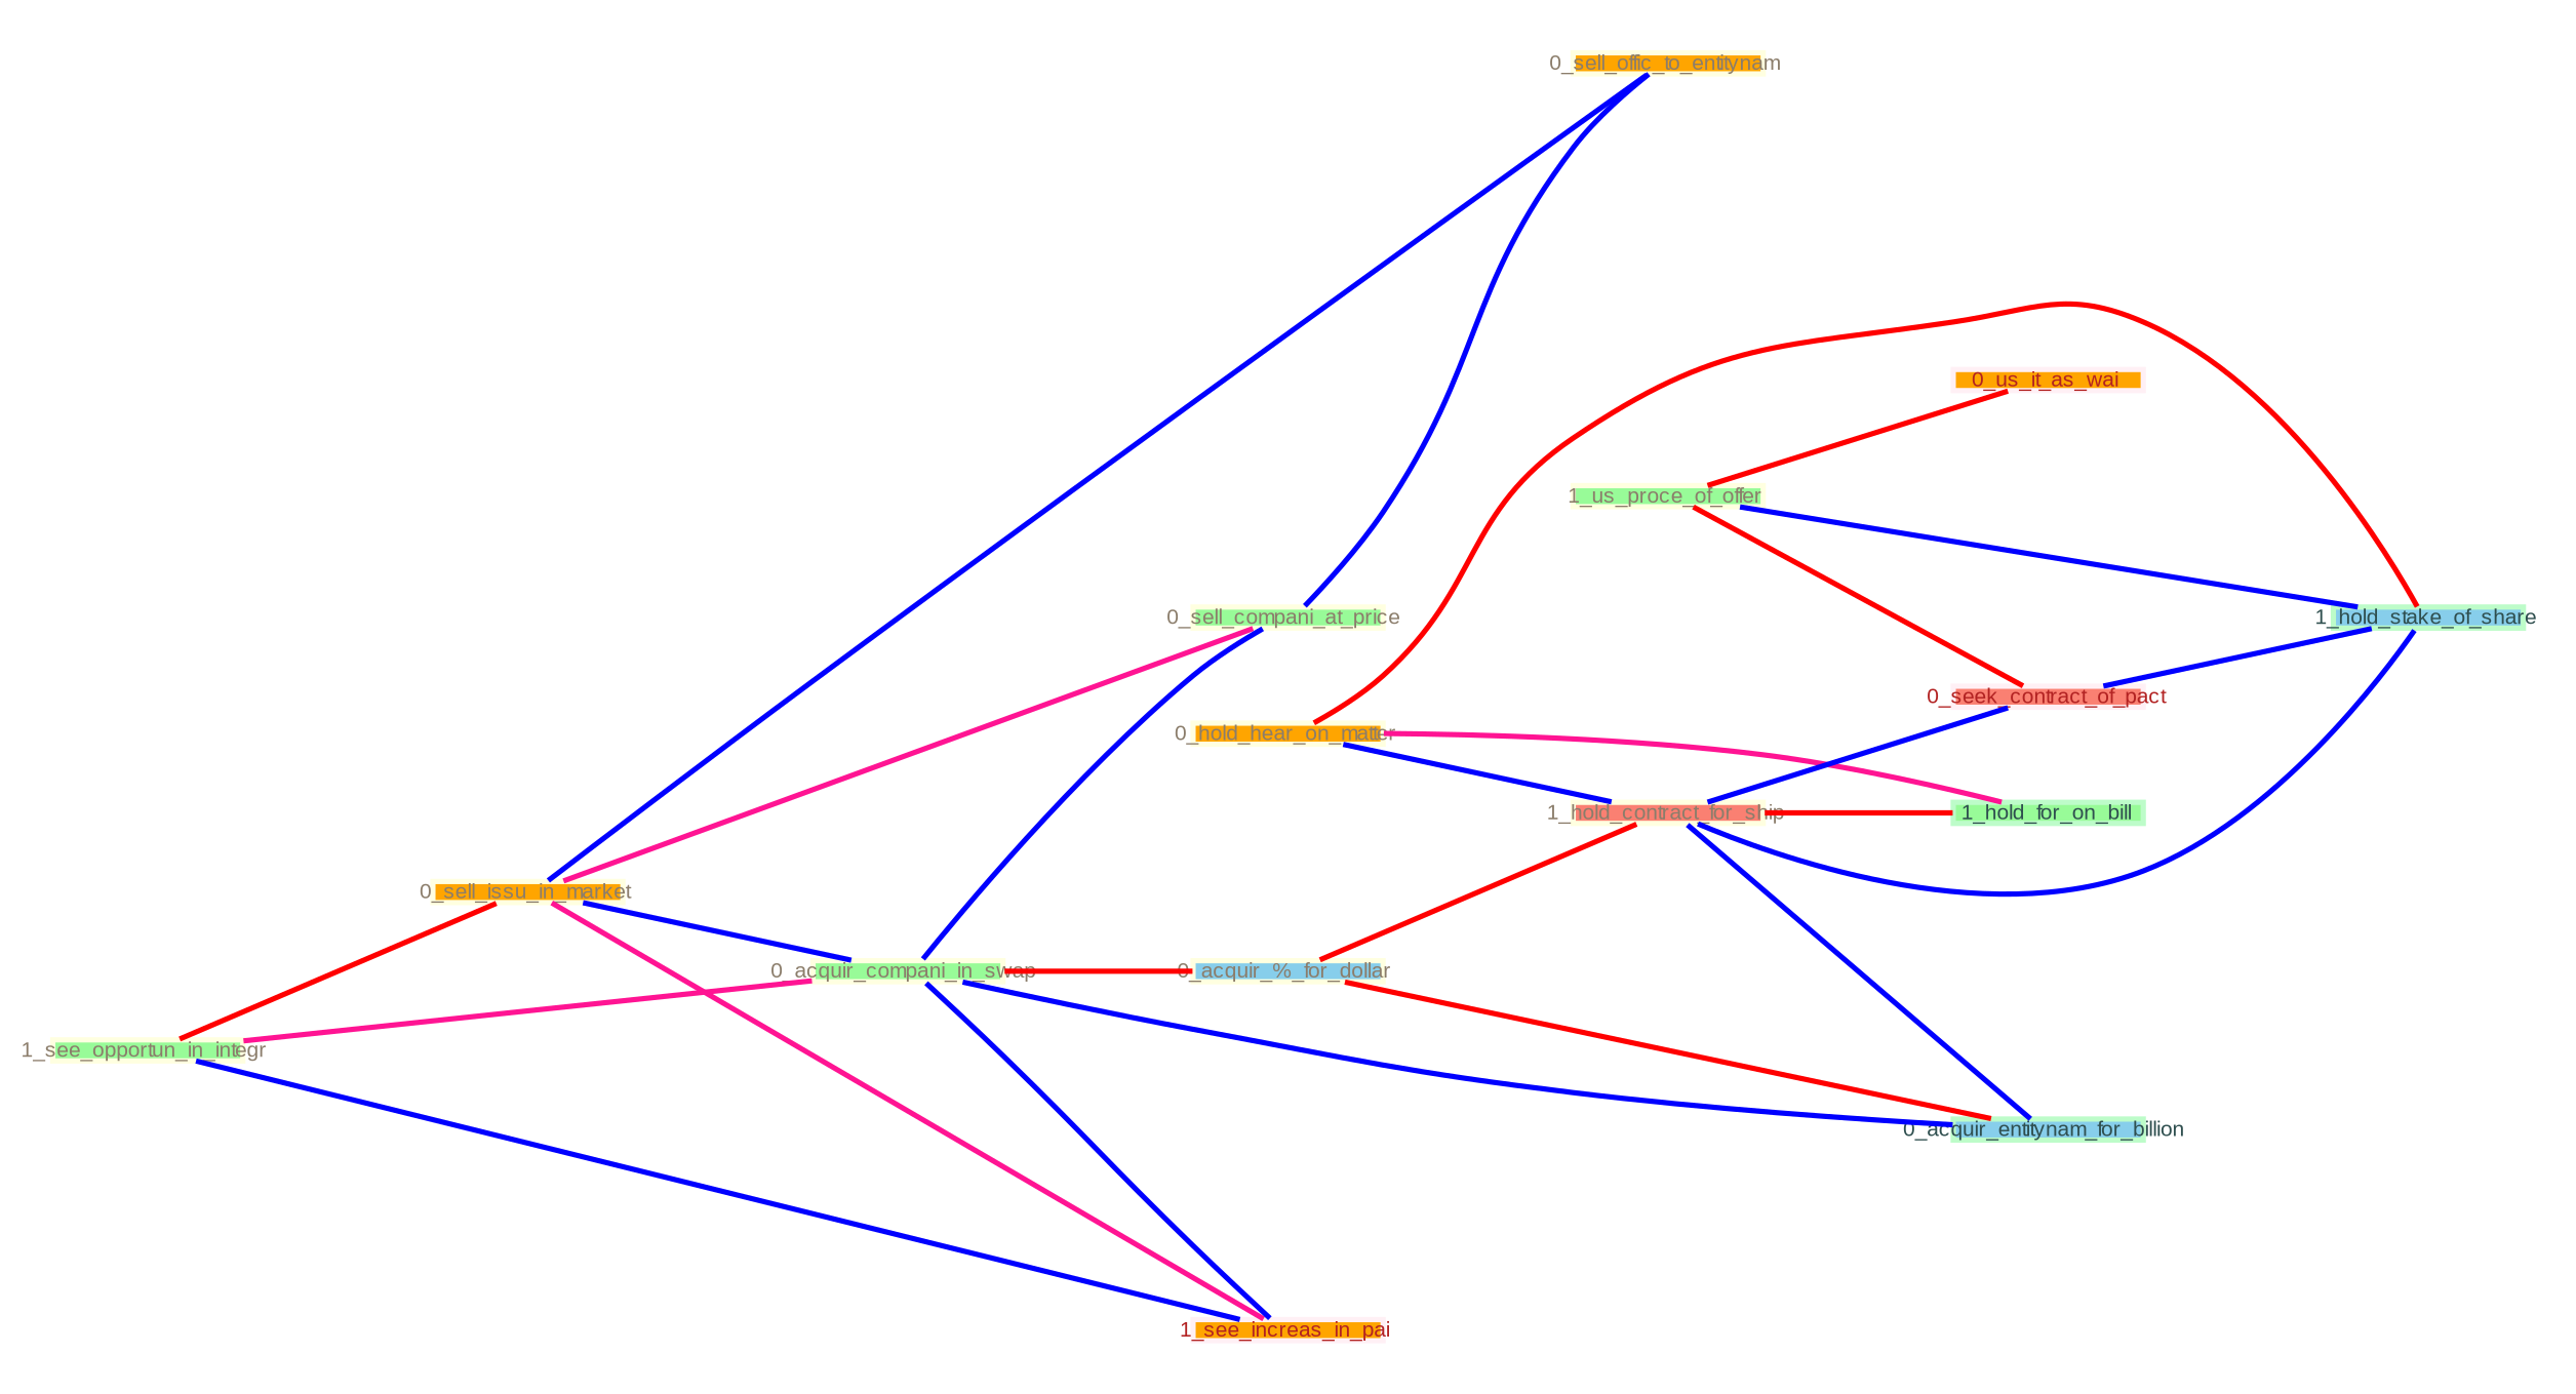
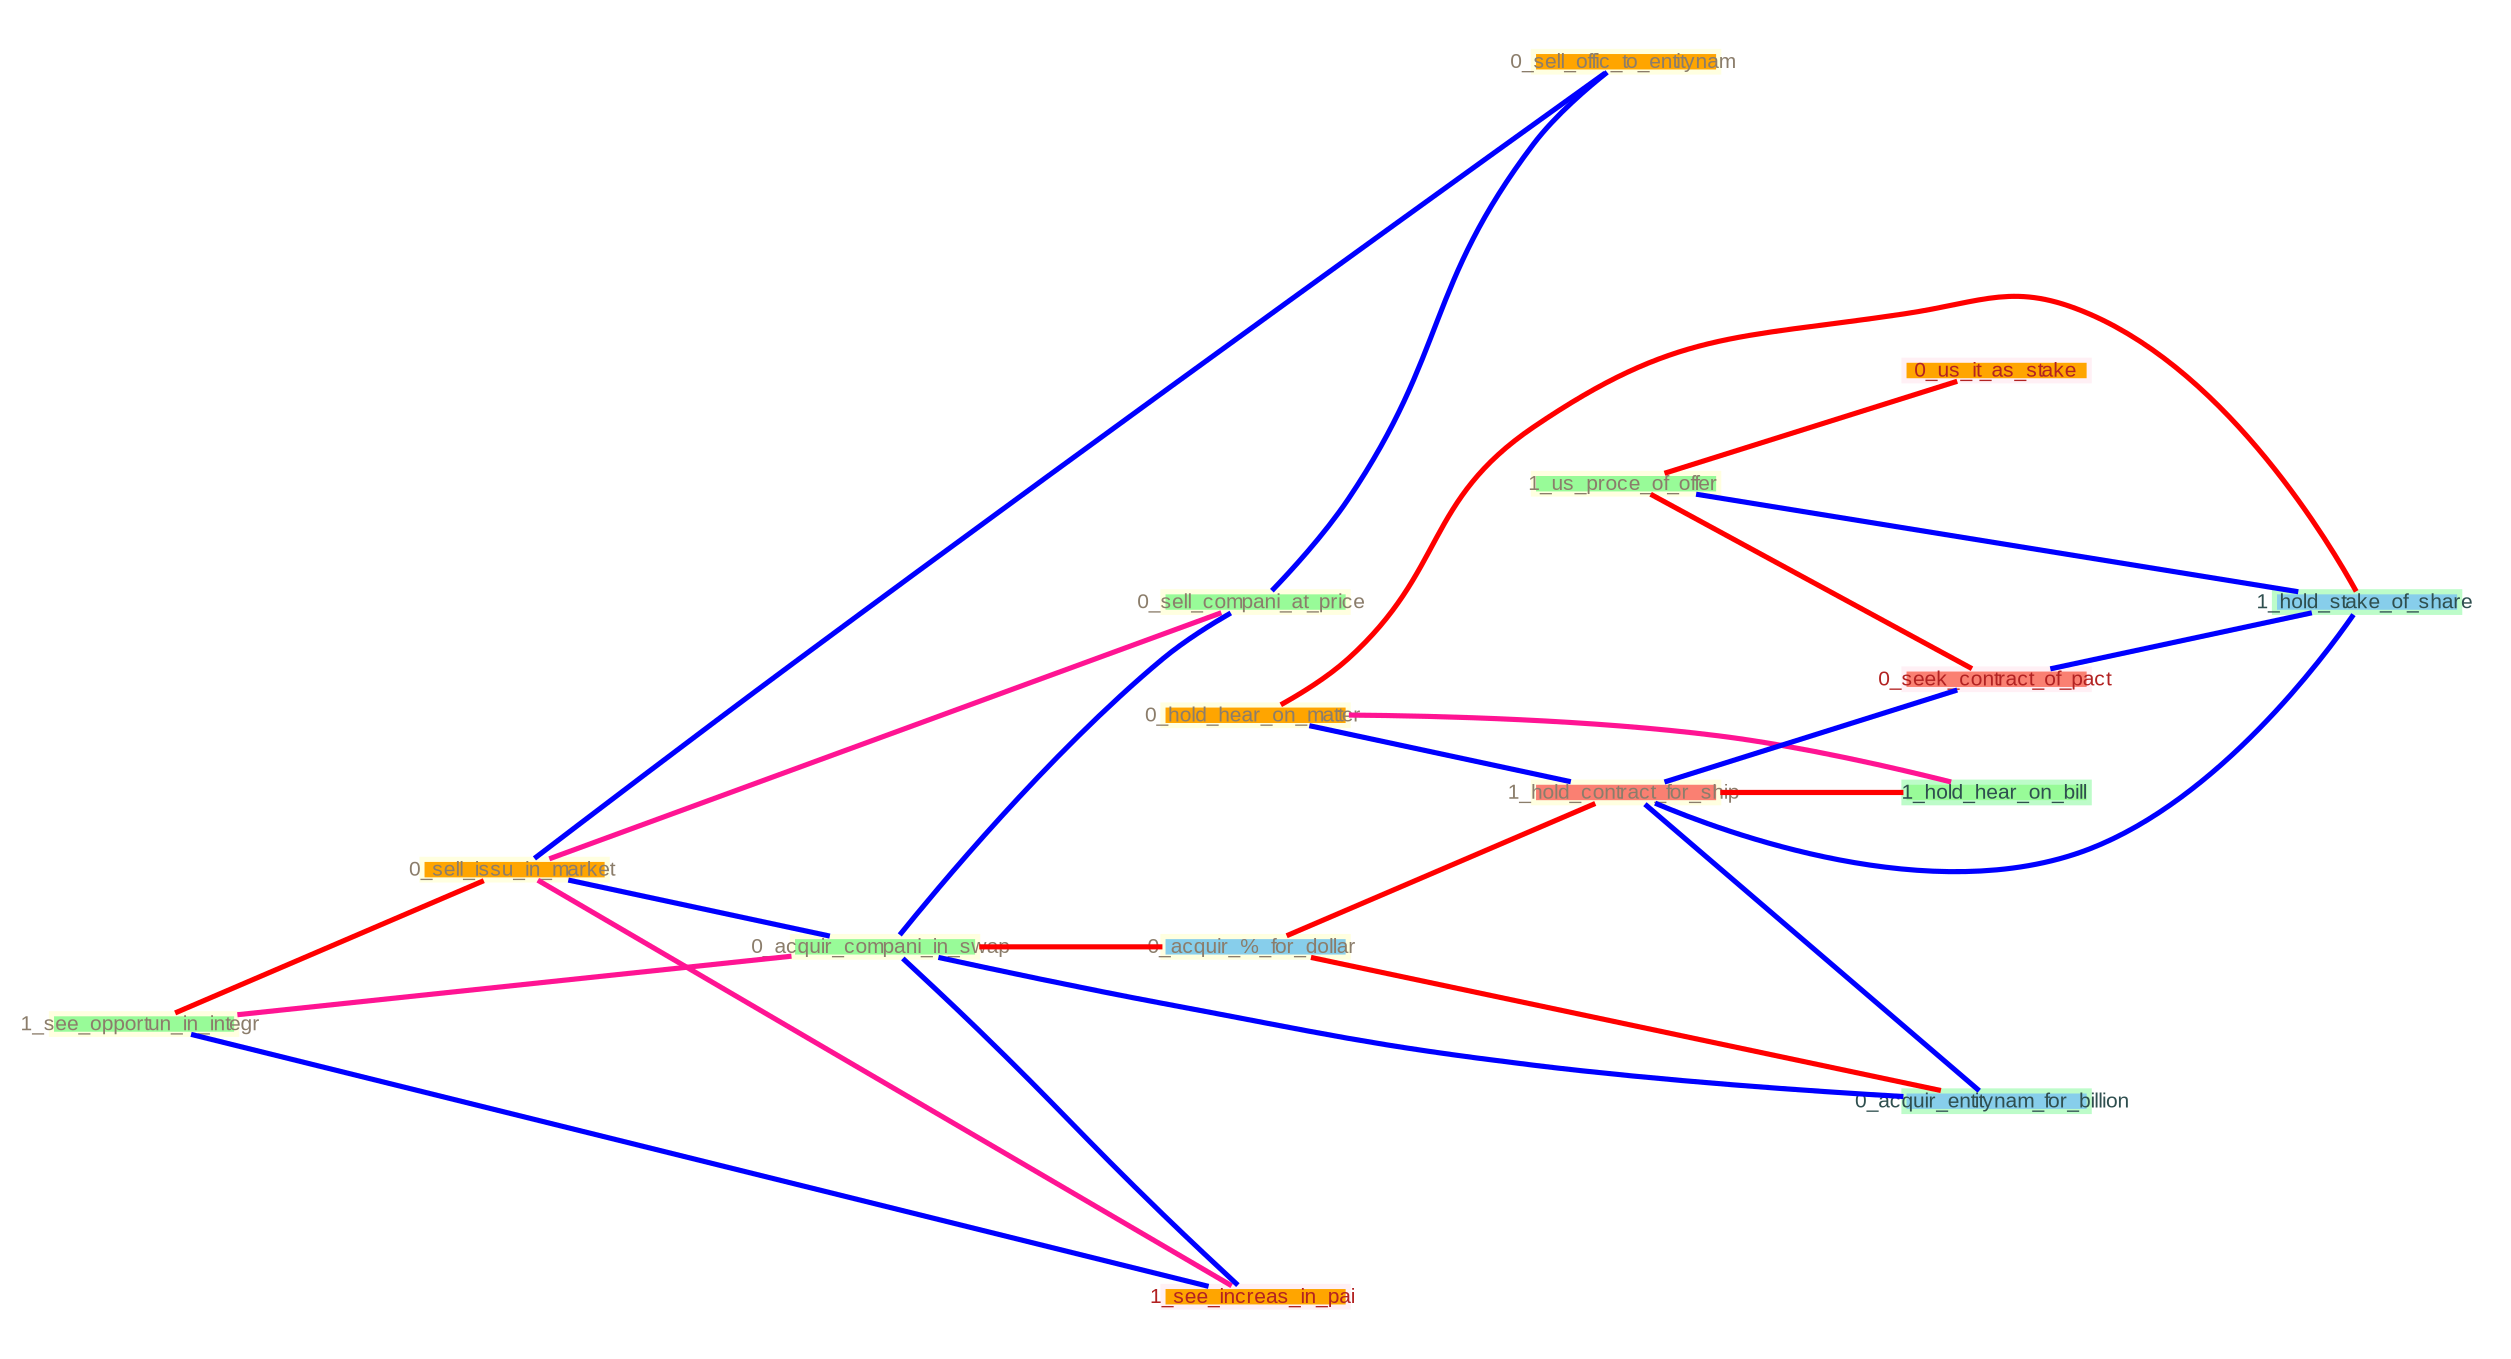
  graph {
    fontname="Liberation Sans"
    rankdir=LR
    node [color="#ffffe0" fillcolor=palegreen fixedsize=true fontcolor="#8b7d6b" fontname="Liberation Sans" fontsize=4 shape=polygon style=filled]
    edge [color=blue fontname="Liberation Sans" w=1]
    "1_see_opportun_in_integr " [height=.06 width=.5]
    "0_sell_issu_in_market " [fillcolor=orange height=.06 width=.5]
    "0_hold_hear_on_matter " [fillcolor=orange height=.06 width=.5]
    "0_acquir_compani_in_swap " [height=.06 width=.5]
    "0_sell_compani_at_price " [height=.06 width=.5]
    "0_acquir_%_for_dollar " [fillcolor=skyblue height=.06 width=.5]
    "1_hold_contract_for_ship " [fillcolor=salmon height=.06 width=.5]
    "0_sell_offic_to_entitynam " [fillcolor=orange height=.06 width=.5]
    "1_us_proce_of_offer " [height=.06 width=.5]
    "0_seek_contract_of_pact " [color="#fff0f5" fillcolor=salmon fontcolor="#b22222" height=.06 width=.5]
-   "0_us_it_as_wai " [color="#fff0f5" fillcolor=orange fontcolor="#b22222" height=.06 width=.5]
+   "0_us_it_as_wai " [color="#fff0f5" fillcolor=orange fontcolor="#b22222" height=.06 width=.5 label="0_us_it_as_stake"]
    "1_see_increas_in_pai " [color="#fff0f5" fillcolor=orange fontcolor="#b22222" height=.06 width=.5]
-   "1_hold_hear_on_bill " [color="#BDFCC9" fontcolor="#2f4f4f" height=.06 width=.5 label="1_hold_for_on_bill"]
+   "1_hold_hear_on_bill " [color="#BDFCC9" fontcolor="#2f4f4f" height=.06 width=.5]
    "1_hold_stake_of_share " [color="#BDFCC9" fillcolor=skyblue fontcolor="#2f4f4f" height=.06 width=.5]
    "0_acquir_entitynam_for_billion " [color="#BDFCC9" fillcolor=skyblue fontcolor="#2f4f4f" height=.06 width=.5]
    subgraph sub_1 {
      "1_see_opportun_in_integr "
      "0_sell_issu_in_market "
      "0_hold_hear_on_matter "
      "0_acquir_compani_in_swap "
      "0_sell_compani_at_price "
      "0_acquir_%_for_dollar "
      "1_hold_contract_for_ship "
      "0_sell_offic_to_entitynam "
      "1_us_proce_of_offer "
    }
    subgraph sub_2 {
      "0_seek_contract_of_pact "
      "0_us_it_as_wai "
      "1_see_increas_in_pai "
    }
    "1_see_opportun_in_integr " -- "0_sell_issu_in_market " [color=red]
    "1_see_opportun_in_integr " -- "0_acquir_compani_in_swap " [color=deeppink]
    "1_see_opportun_in_integr " -- "1_see_increas_in_pai " [w=2]
    "0_sell_issu_in_market " -- "0_acquir_compani_in_swap "
    "0_sell_issu_in_market " -- "0_sell_compani_at_price " [color=deeppink]
    "0_sell_issu_in_market " -- "0_sell_offic_to_entitynam "
    "0_sell_issu_in_market " -- "1_see_increas_in_pai " [color=deeppink]
    "0_hold_hear_on_matter " -- "1_hold_contract_for_ship "
    "0_hold_hear_on_matter " -- "1_hold_hear_on_bill " [color=deeppink w=3]
    "0_hold_hear_on_matter " -- "1_hold_stake_of_share " [color=red]
    "0_acquir_compani_in_swap " -- "0_sell_compani_at_price "
    "0_acquir_compani_in_swap " -- "0_acquir_%_for_dollar " [color=red]
    "0_acquir_compani_in_swap " -- "1_see_increas_in_pai "
    "0_acquir_compani_in_swap " -- "0_acquir_entitynam_for_billion "
    "0_sell_compani_at_price " -- "0_sell_offic_to_entitynam "
    "0_acquir_%_for_dollar " -- "1_hold_contract_for_ship " [color=red]
    "0_acquir_%_for_dollar " -- "0_acquir_entitynam_for_billion " [color=red w=2]
    "1_hold_contract_for_ship " -- "0_seek_contract_of_pact "
    "1_hold_contract_for_ship " -- "1_hold_hear_on_bill " [color=red]
    "1_hold_contract_for_ship " -- "1_hold_stake_of_share "
    "1_hold_contract_for_ship " -- "0_acquir_entitynam_for_billion "
    "1_us_proce_of_offer " -- "0_seek_contract_of_pact " [color=red]
    "1_us_proce_of_offer " -- "0_us_it_as_wai " [color=red]
    "1_us_proce_of_offer " -- "1_hold_stake_of_share "
    "0_seek_contract_of_pact " -- "1_hold_stake_of_share "
  }
